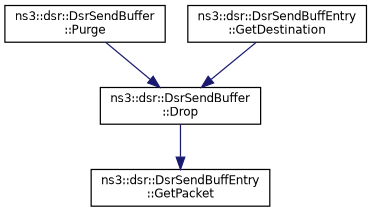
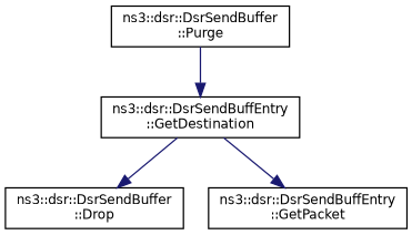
  digraph {
    rankdir=TB
    node [color=black fillcolor=white fontname=Helvetica fontsize=10 shape=record style=filled]
    edge [color=midnightblue fontname=Helvetica fontsize=10 labelfontname=Helvetica labelfontsize=10 style=solid]
    n1 [height=0.2 label="ns3::dsr::DsrSendBuffer\l::Purge" width=0.4]
    n2 [height=0.2 label="ns3::dsr::DsrSendBuffer\l::Drop" width=0.4]
    n3 [height=0.2 label="ns3::dsr::DsrSendBuffEntry\l::GetPacket" width=0.4]
    n4 [height=0.2 label="ns3::dsr::DsrSendBuffEntry\l::GetDestination" width=0.4]
-   n1 -> n2
-   n2 -> n3
+   n1 -> n4
+   n4 -> n3
    n4 -> n2
  }
